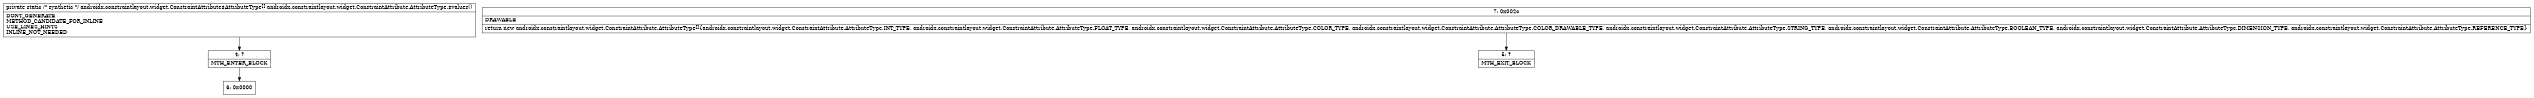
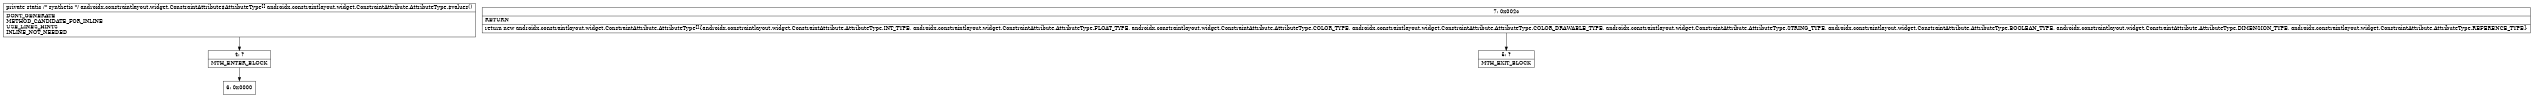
  digraph {
    node [shape=record]
    n1 [label="{4\:\ ?|MTH_ENTER_BLOCK\l}"]
    n2 [label="{6\:\ 0x0000}"]
-   n3 [label="{7\:\ 0x002c|DRAWABLE\l|return new androidx.constraintlayout.widget.ConstraintAttribute.AttributeType[]\{androidx.constraintlayout.widget.ConstraintAttribute.AttributeType.INT_TYPE, androidx.constraintlayout.widget.ConstraintAttribute.AttributeType.FLOAT_TYPE, androidx.constraintlayout.widget.ConstraintAttribute.AttributeType.COLOR_TYPE, androidx.constraintlayout.widget.ConstraintAttribute.AttributeType.COLOR_DRAWABLE_TYPE, androidx.constraintlayout.widget.ConstraintAttribute.AttributeType.STRING_TYPE, androidx.constraintlayout.widget.ConstraintAttribute.AttributeType.BOOLEAN_TYPE, androidx.constraintlayout.widget.ConstraintAttribute.AttributeType.DIMENSION_TYPE, androidx.constraintlayout.widget.ConstraintAttribute.AttributeType.REFERENCE_TYPE\}\l}"]
+   n3 [label="{7\:\ 0x002c|RETURN\l|return new androidx.constraintlayout.widget.ConstraintAttribute.AttributeType[]\{androidx.constraintlayout.widget.ConstraintAttribute.AttributeType.INT_TYPE, androidx.constraintlayout.widget.ConstraintAttribute.AttributeType.FLOAT_TYPE, androidx.constraintlayout.widget.ConstraintAttribute.AttributeType.COLOR_TYPE, androidx.constraintlayout.widget.ConstraintAttribute.AttributeType.COLOR_DRAWABLE_TYPE, androidx.constraintlayout.widget.ConstraintAttribute.AttributeType.STRING_TYPE, androidx.constraintlayout.widget.ConstraintAttribute.AttributeType.BOOLEAN_TYPE, androidx.constraintlayout.widget.ConstraintAttribute.AttributeType.DIMENSION_TYPE, androidx.constraintlayout.widget.ConstraintAttribute.AttributeType.REFERENCE_TYPE\}\l}"]
    n4 [label="{5\:\ ?|MTH_EXIT_BLOCK\l}"]
    n5 [label="{private static \/* synthetic *\/ androidx.constraintlayout.widget.ConstraintAttribute$AttributeType[] androidx.constraintlayout.widget.ConstraintAttribute.AttributeType.$values()  | DONT_GENERATE\lMETHOD_CANDIDATE_FOR_INLINE\lUSE_LINES_HINTS\lINLINE_NOT_NEEDED\l}"]
    n1 -> n2
    n3 -> n4
    n5 -> n1
  }
